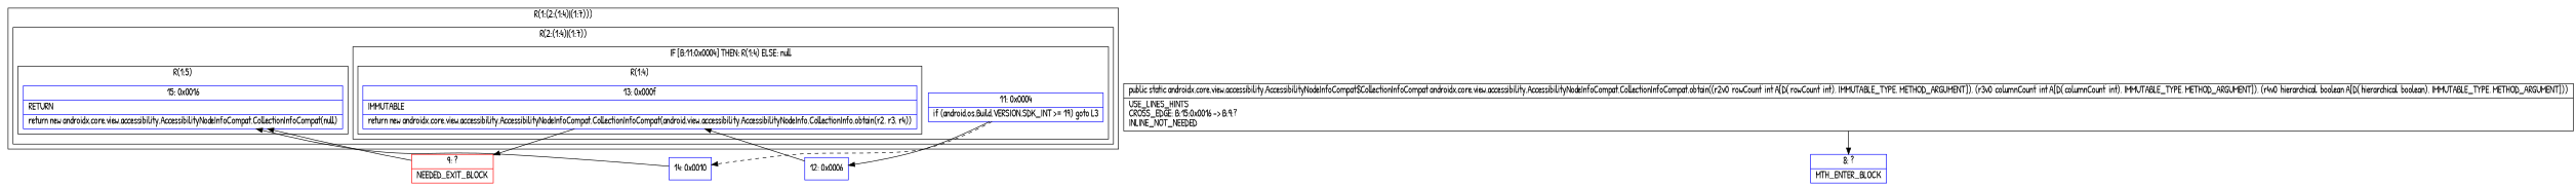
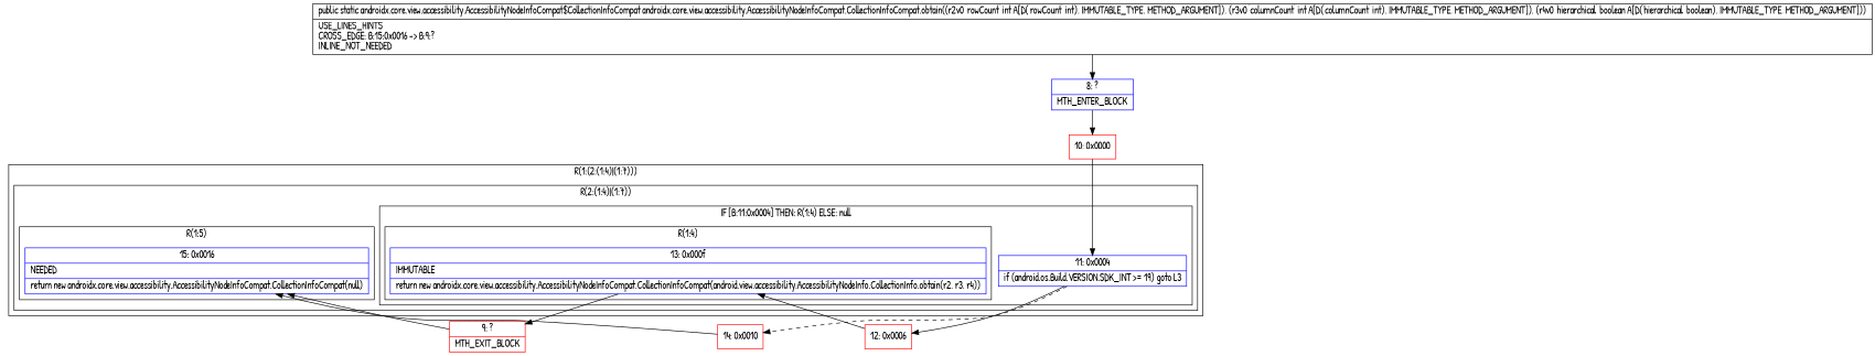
  digraph {
    fontname="Patrick Hand"
    node [color=blue fontname="Patrick Hand" shape=record]
    edge [fontname="Patrick Hand"]
    n1 [label="{13\:\ 0x000f|IMMUTABLE\l|return new androidx.core.view.accessibility.AccessibilityNodeInfoCompat.CollectionInfoCompat(android.view.accessibility.AccessibilityNodeInfo.CollectionInfo.obtain(r2, r3, r4))\l}"]
    n2 [label="{11\:\ 0x0004|if (android.os.Build.VERSION.SDK_INT \>= 19) goto L3\l}"]
-   n3 [label="{15\:\ 0x0016|RETURN\l|return new androidx.core.view.accessibility.AccessibilityNodeInfoCompat.CollectionInfoCompat(null)\l}"]
-   n4 [color=red label="{9\:\ ?|NEEDED_EXIT_BLOCK\l}"]
-   n5 [label="{12\:\ 0x0006}"]
-   n6 [label="{14\:\ 0x0010}"]
+   n3 [label="{15\:\ 0x0016|NEEDED\l|return new androidx.core.view.accessibility.AccessibilityNodeInfoCompat.CollectionInfoCompat(null)\l}"]
+   n4 [color=red label="{9\:\ ?|MTH_EXIT_BLOCK\l}"]
+   n5 [color=red label="{12\:\ 0x0006}"]
+   n6 [color=red label="{14\:\ 0x0010}"]
    n7 [label="{8\:\ ?|MTH_ENTER_BLOCK\l}"]
+   n8 [color=red label="{10\:\ 0x0000}"]
    n9 [label="{public static androidx.core.view.accessibility.AccessibilityNodeInfoCompat$CollectionInfoCompat androidx.core.view.accessibility.AccessibilityNodeInfoCompat.CollectionInfoCompat.obtain((r2v0 'rowCount' int A[D('rowCount' int), IMMUTABLE_TYPE, METHOD_ARGUMENT]), (r3v0 'columnCount' int A[D('columnCount' int), IMMUTABLE_TYPE, METHOD_ARGUMENT]), (r4v0 'hierarchical' boolean A[D('hierarchical' boolean), IMMUTABLE_TYPE, METHOD_ARGUMENT]))  | USE_LINES_HINTS\lCROSS_EDGE: B:15:0x0016 \-\> B:9:?\lINLINE_NOT_NEEDED\l}" color=""]
    subgraph cluster_1 {
      label="R(1:(2:(1:4)|(1:7)))"
      subgraph cluster_2 {
        label="R(2:(1:4)|(1:7))"
        subgraph cluster_3 {
          label="IF [B:11:0x0004] THEN: R(1:4) ELSE: null"
          n2
          subgraph cluster_4 {
            label="R(1:4)"
            n1
          }
        }
        subgraph cluster_5 {
          label="R(1:5)"
          n3
        }
      }
    }
    n1 -> n4
    n2 -> n5
    n2 -> n6 [style=dashed]
    n4 -> n3
    n5 -> n1
    n6 -> n3
+   n7 -> n8
+   n8 -> n2
    n9 -> n7
  }
